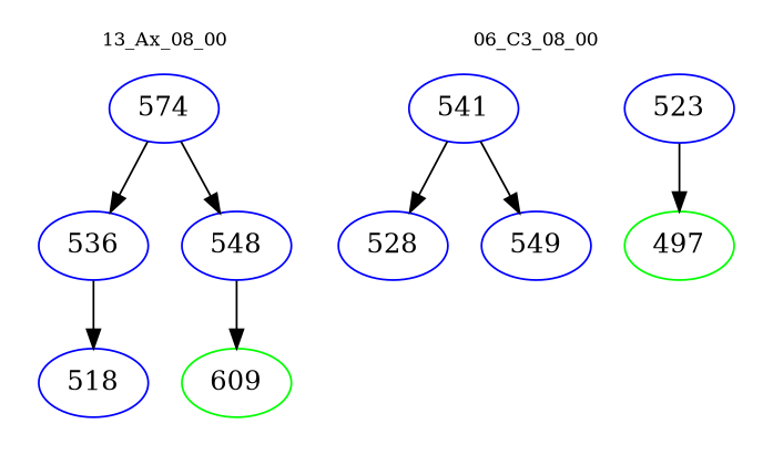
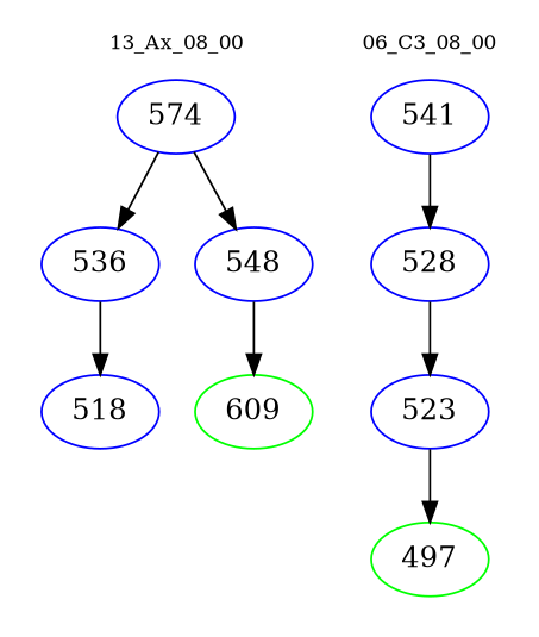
  digraph {
    node [color=blue]
    edge [color=black]
    n1 [label=574]
    n2 [label=536]
    n3 [label=548]
    n4 [label=518]
    n5 [color=green label=609]
    n6 [label=528]
    n7 [label=523]
    n8 [label=541]
    n9 [color=green label=497]
-   n10 [label=549]
    subgraph cluster_1 {
      color=white
      fontsize=10
      label="13_Ax_08_00"
      n1
      n2
      n3
      n4
      n5
    }
    subgraph cluster_2 {
      color=white
      fontsize=10
      label="06_C3_08_00"
      n6
      n7
      n8
      n9
-     n10
    }
    n1 -> n2
    n1 -> n3
    n2 -> n4
    n3 -> n5
+   n6 -> n7
    n7 -> n9
    n8 -> n6
-   n8 -> n10
  }
